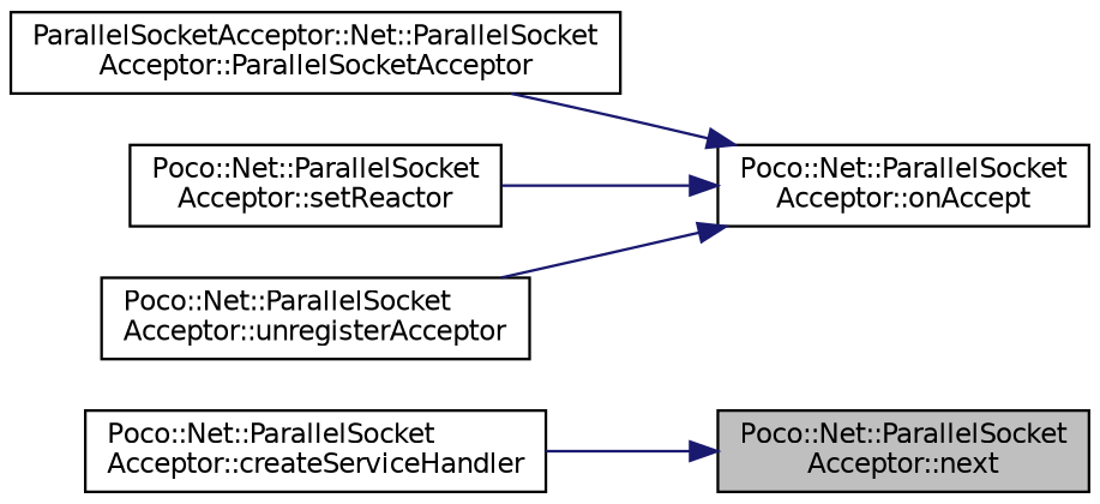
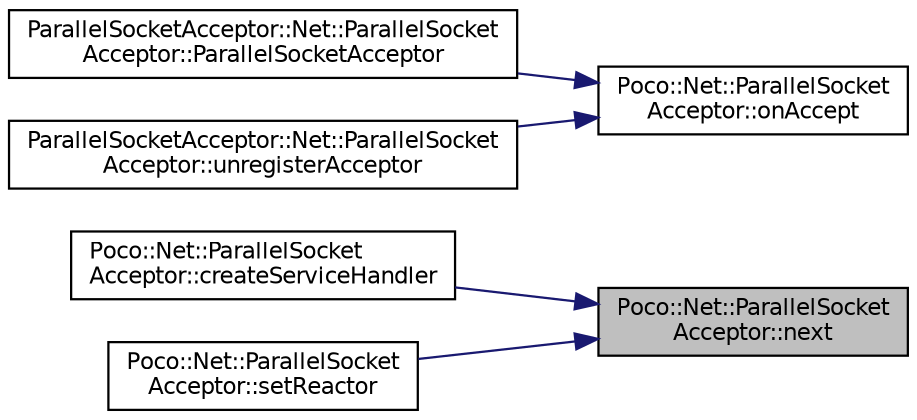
  digraph {
    rankdir=RL
    node [color=black fillcolor=white fontname=Helvetica fontsize=10 shape=record style=filled]
    edge [color=midnightblue dir=back fontname=Helvetica fontsize=10 labelfontname=Helvetica labelfontsize=10 style=solid]
    n1 [fillcolor=grey75 fontcolor=black height=0.2 label="Poco::Net::ParallelSocket\lAcceptor::next" width=0.4]
    n2 [height=0.2 label="Poco::Net::ParallelSocket\lAcceptor::createServiceHandler" width=0.4]
    n3 [height=0.2 label="Poco::Net::ParallelSocket\lAcceptor::onAccept" width=0.4]
    n4 [height=0.2 label="ParallelSocketAcceptor::Net::ParallelSocket\lAcceptor::ParallelSocketAcceptor" width=0.4]
    n5 [height=0.2 label="Poco::Net::ParallelSocket\lAcceptor::setReactor" width=0.4]
-   n6 [height=0.2 label="Poco::Net::ParallelSocket\lAcceptor::unregisterAcceptor" width=0.4]
+   n6 [height=0.2 label="ParallelSocketAcceptor::Net::ParallelSocket\lAcceptor::unregisterAcceptor" width=0.4]
    n1 -> n2
    n3 -> n4
-   n3 -> n5
+   n1 -> n5
    n3 -> n6
  }
